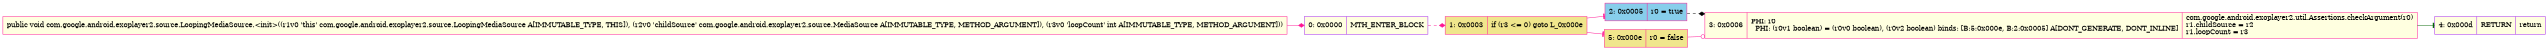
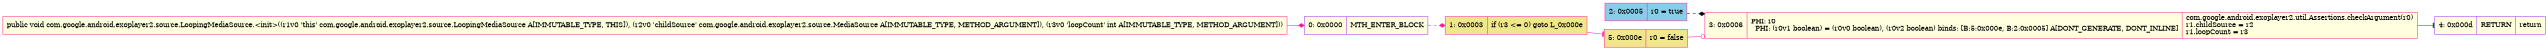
  digraph {
    fontname="DejaVu Serif"
    rankdir=LR
    node [color=deeppink fillcolor=lightyellow fontname="DejaVu Serif" shape=record style=filled]
    edge [arrowhead=diamond color=deeppink fontname="DejaVu Serif" style=solid]
    n1 [color=purple label="{0\:\ 0x0000|MTH_ENTER_BLOCK\l}"]
    n2 [fillcolor=khaki label="{1\:\ 0x0003|if (r3 \<= 0) goto L_0x000e\l}"]
    n3 [fillcolor=skyblue label="{2\:\ 0x0005|r0 = true\l}"]
    n4 [fillcolor=khaki label="{5\:\ 0x000e|r0 = false\l}"]
    n5 [label="{3\:\ 0x0006|PHI: r0 \l  PHI: (r0v1 boolean) = (r0v0 boolean), (r0v2 boolean) binds: [B:5:0x000e, B:2:0x0005] A[DONT_GENERATE, DONT_INLINE]\l|com.google.android.exoplayer2.util.Assertions.checkArgument(r0)\lr1.childSource = r2\lr1.loopCount = r3\l}"]
    n6 [color=purple label="{4\:\ 0x000d|RETURN\l|return\l}"]
    n7 [label="{public void com.google.android.exoplayer2.source.LoopingMediaSource.\<init\>((r1v0 'this' com.google.android.exoplayer2.source.LoopingMediaSource A[IMMUTABLE_TYPE, THIS]), (r2v0 'childSource' com.google.android.exoplayer2.source.MediaSource A[IMMUTABLE_TYPE, METHOD_ARGUMENT]), (r3v0 'loopCount' int A[IMMUTABLE_TYPE, METHOD_ARGUMENT])) }"]
    n1 -> n2 [style=dashed]
-   n2 -> n3 [arrowhead=tee]
    n2 -> n4 [arrowhead=tee]
    n3 -> n5 [color=black style=dashed]
    n4 -> n5 [arrowhead=odot]
    n5 -> n6 [arrowhead=tee color=darkgreen]
    n7 -> n1
  }
